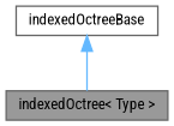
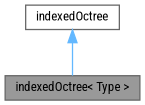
  digraph {
    fontname="Roboto Condensed"
    node [color=gray40 fontname="Roboto Condensed" fontsize=10 shape=box style=filled]
    n1 [fillcolor=grey60 fontcolor=black height=0.2 label="indexedOctree\< Type \>" width=0.4]
-   n2 [fillcolor=white height=0.2 label=indexedOctreeBase width=0.4]
+   n2 [fillcolor=white height=0.2 label=indexedOctree width=0.4]
    n2 -> n1 [color=steelblue1 dir=back fontname="Roboto Condensed" fontsize=10 labelfontname=Helvetica labelfontsize=10 style=solid]
  }
